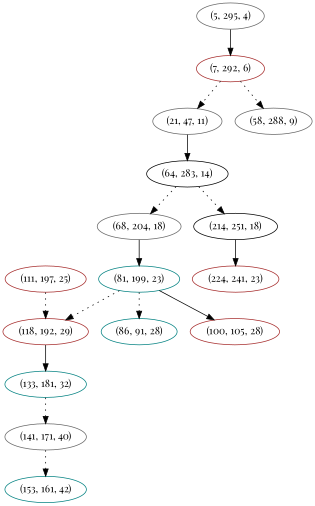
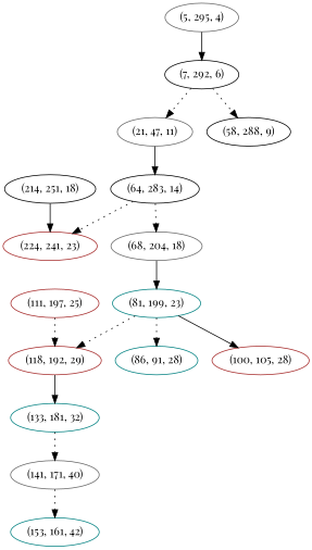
  digraph {
    fontname="Playfair Display"
    node [color=brown fontname="Playfair Display"]
    edge [fontname="Playfair Display" style=dotted]
-   "(7, 292, 6)"
+   "(7, 292, 6)" [color=black]
    "(5, 295, 4)" [color=gray40]
    "(21, 47, 11)" [color=gray40]
-   "(58, 288, 9)" [color=gray40]
+   "(58, 288, 9)" [color=black]
    "(64, 283, 14)" [color=black]
    "(68, 204, 18)" [color=gray40]
    "(214, 251, 18)" [color=black]
    "(81, 199, 23)" [color=teal]
    "(224, 241, 23)"
    "(86, 91, 28)" [color=teal]
    "(100, 105, 28)"
    "(118, 192, 29)"
    "(111, 197, 25)"
    "(133, 181, 32)" [color=teal]
    "(141, 171, 40)" [color=gray40]
    "(153, 161, 42)" [color=teal]
    "(7, 292, 6)" -> "(21, 47, 11)"
    "(7, 292, 6)" -> "(58, 288, 9)"
    "(5, 295, 4)" -> "(7, 292, 6)" [style=solid]
    "(21, 47, 11)" -> "(64, 283, 14)" [style=solid]
    "(64, 283, 14)" -> "(68, 204, 18)"
-   "(64, 283, 14)" -> "(214, 251, 18)"
+   "(64, 283, 14)" -> "(224, 241, 23)"
    "(68, 204, 18)" -> "(81, 199, 23)" [style=solid]
    "(214, 251, 18)" -> "(224, 241, 23)" [style=solid]
    "(81, 199, 23)" -> "(86, 91, 28)"
    "(81, 199, 23)" -> "(100, 105, 28)" [style=solid]
    "(81, 199, 23)" -> "(118, 192, 29)"
    "(118, 192, 29)" -> "(133, 181, 32)" [style=solid]
    "(111, 197, 25)" -> "(118, 192, 29)"
    "(133, 181, 32)" -> "(141, 171, 40)"
    "(141, 171, 40)" -> "(153, 161, 42)"
  }
